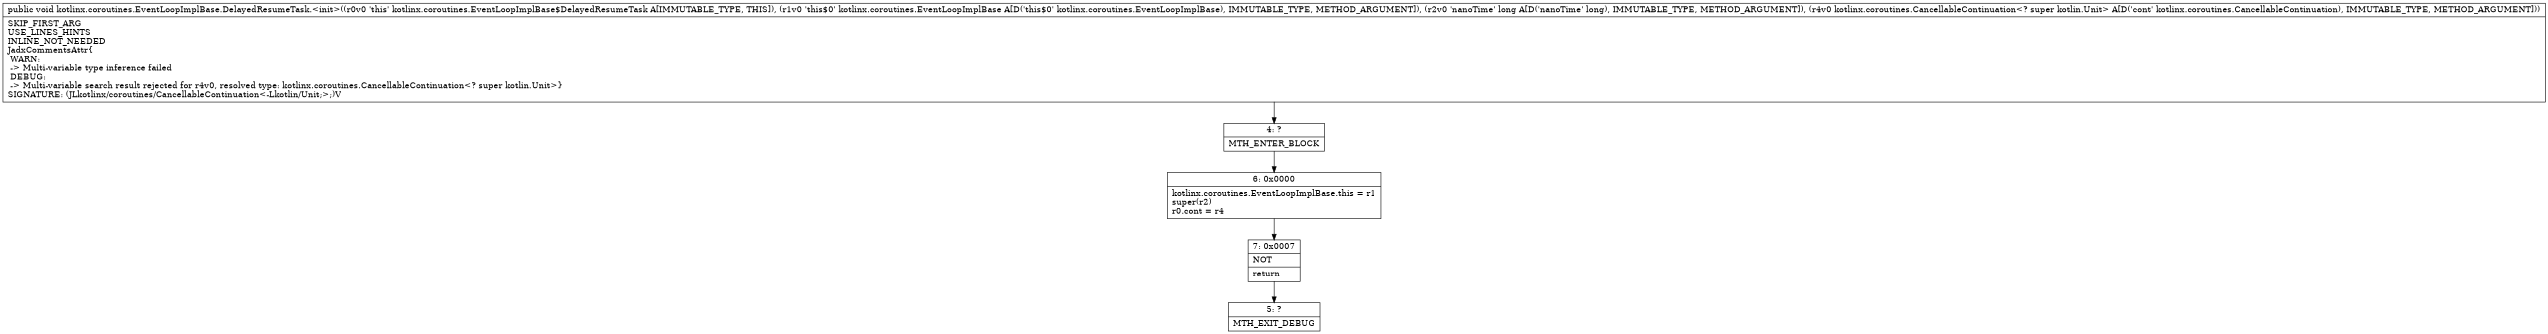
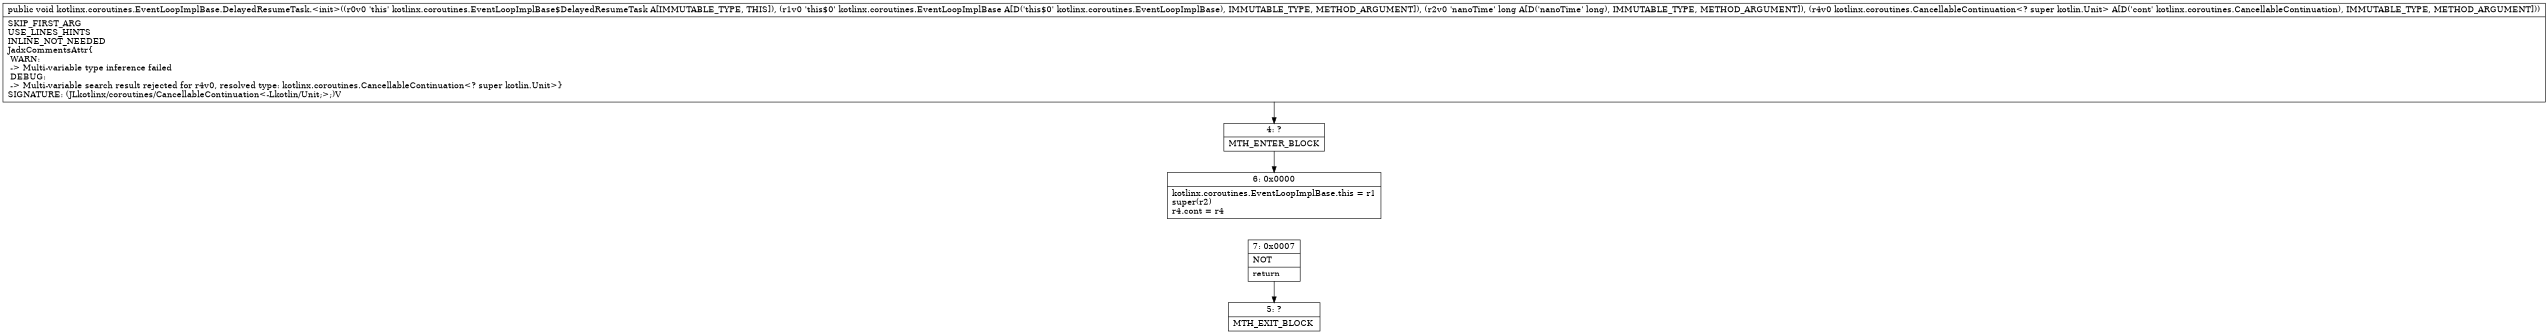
  digraph {
    node [shape=record]
    n1 [label="{4\:\ ?|MTH_ENTER_BLOCK\l}"]
-   n2 [label="{6\:\ 0x0000|kotlinx.coroutines.EventLoopImplBase.this = r1\lsuper(r2)\lr0.cont = r4\l}"]
+   n2 [label="{6\:\ 0x0000|kotlinx.coroutines.EventLoopImplBase.this = r1\lsuper(r2)\lr4.cont = r4\l}"]
    n3 [label="{7\:\ 0x0007|NOT\l|return\l}"]
-   n4 [label="{5\:\ ?|MTH_EXIT_DEBUG\l}"]
+   n4 [label="{5\:\ ?|MTH_EXIT_BLOCK\l}"]
    n5 [label="{public void kotlinx.coroutines.EventLoopImplBase.DelayedResumeTask.\<init\>((r0v0 'this' kotlinx.coroutines.EventLoopImplBase$DelayedResumeTask A[IMMUTABLE_TYPE, THIS]), (r1v0 'this$0' kotlinx.coroutines.EventLoopImplBase A[D('this$0' kotlinx.coroutines.EventLoopImplBase), IMMUTABLE_TYPE, METHOD_ARGUMENT]), (r2v0 'nanoTime' long A[D('nanoTime' long), IMMUTABLE_TYPE, METHOD_ARGUMENT]), (r4v0 kotlinx.coroutines.CancellableContinuation\<? super kotlin.Unit\> A[D('cont' kotlinx.coroutines.CancellableContinuation), IMMUTABLE_TYPE, METHOD_ARGUMENT]))  | SKIP_FIRST_ARG\lUSE_LINES_HINTS\lINLINE_NOT_NEEDED\lJadxCommentsAttr\{\l WARN: \l \-\> Multi\-variable type inference failed\l DEBUG: \l \-\> Multi\-variable search result rejected for r4v0, resolved type: kotlinx.coroutines.CancellableContinuation\<? super kotlin.Unit\>\}\lSIGNATURE: (JLkotlinx\/coroutines\/CancellableContinuation\<\-Lkotlin\/Unit;\>;)V\l}"]
    n1 -> n2
-   n2 -> n3
    n3 -> n4
    n5 -> n1
  }
